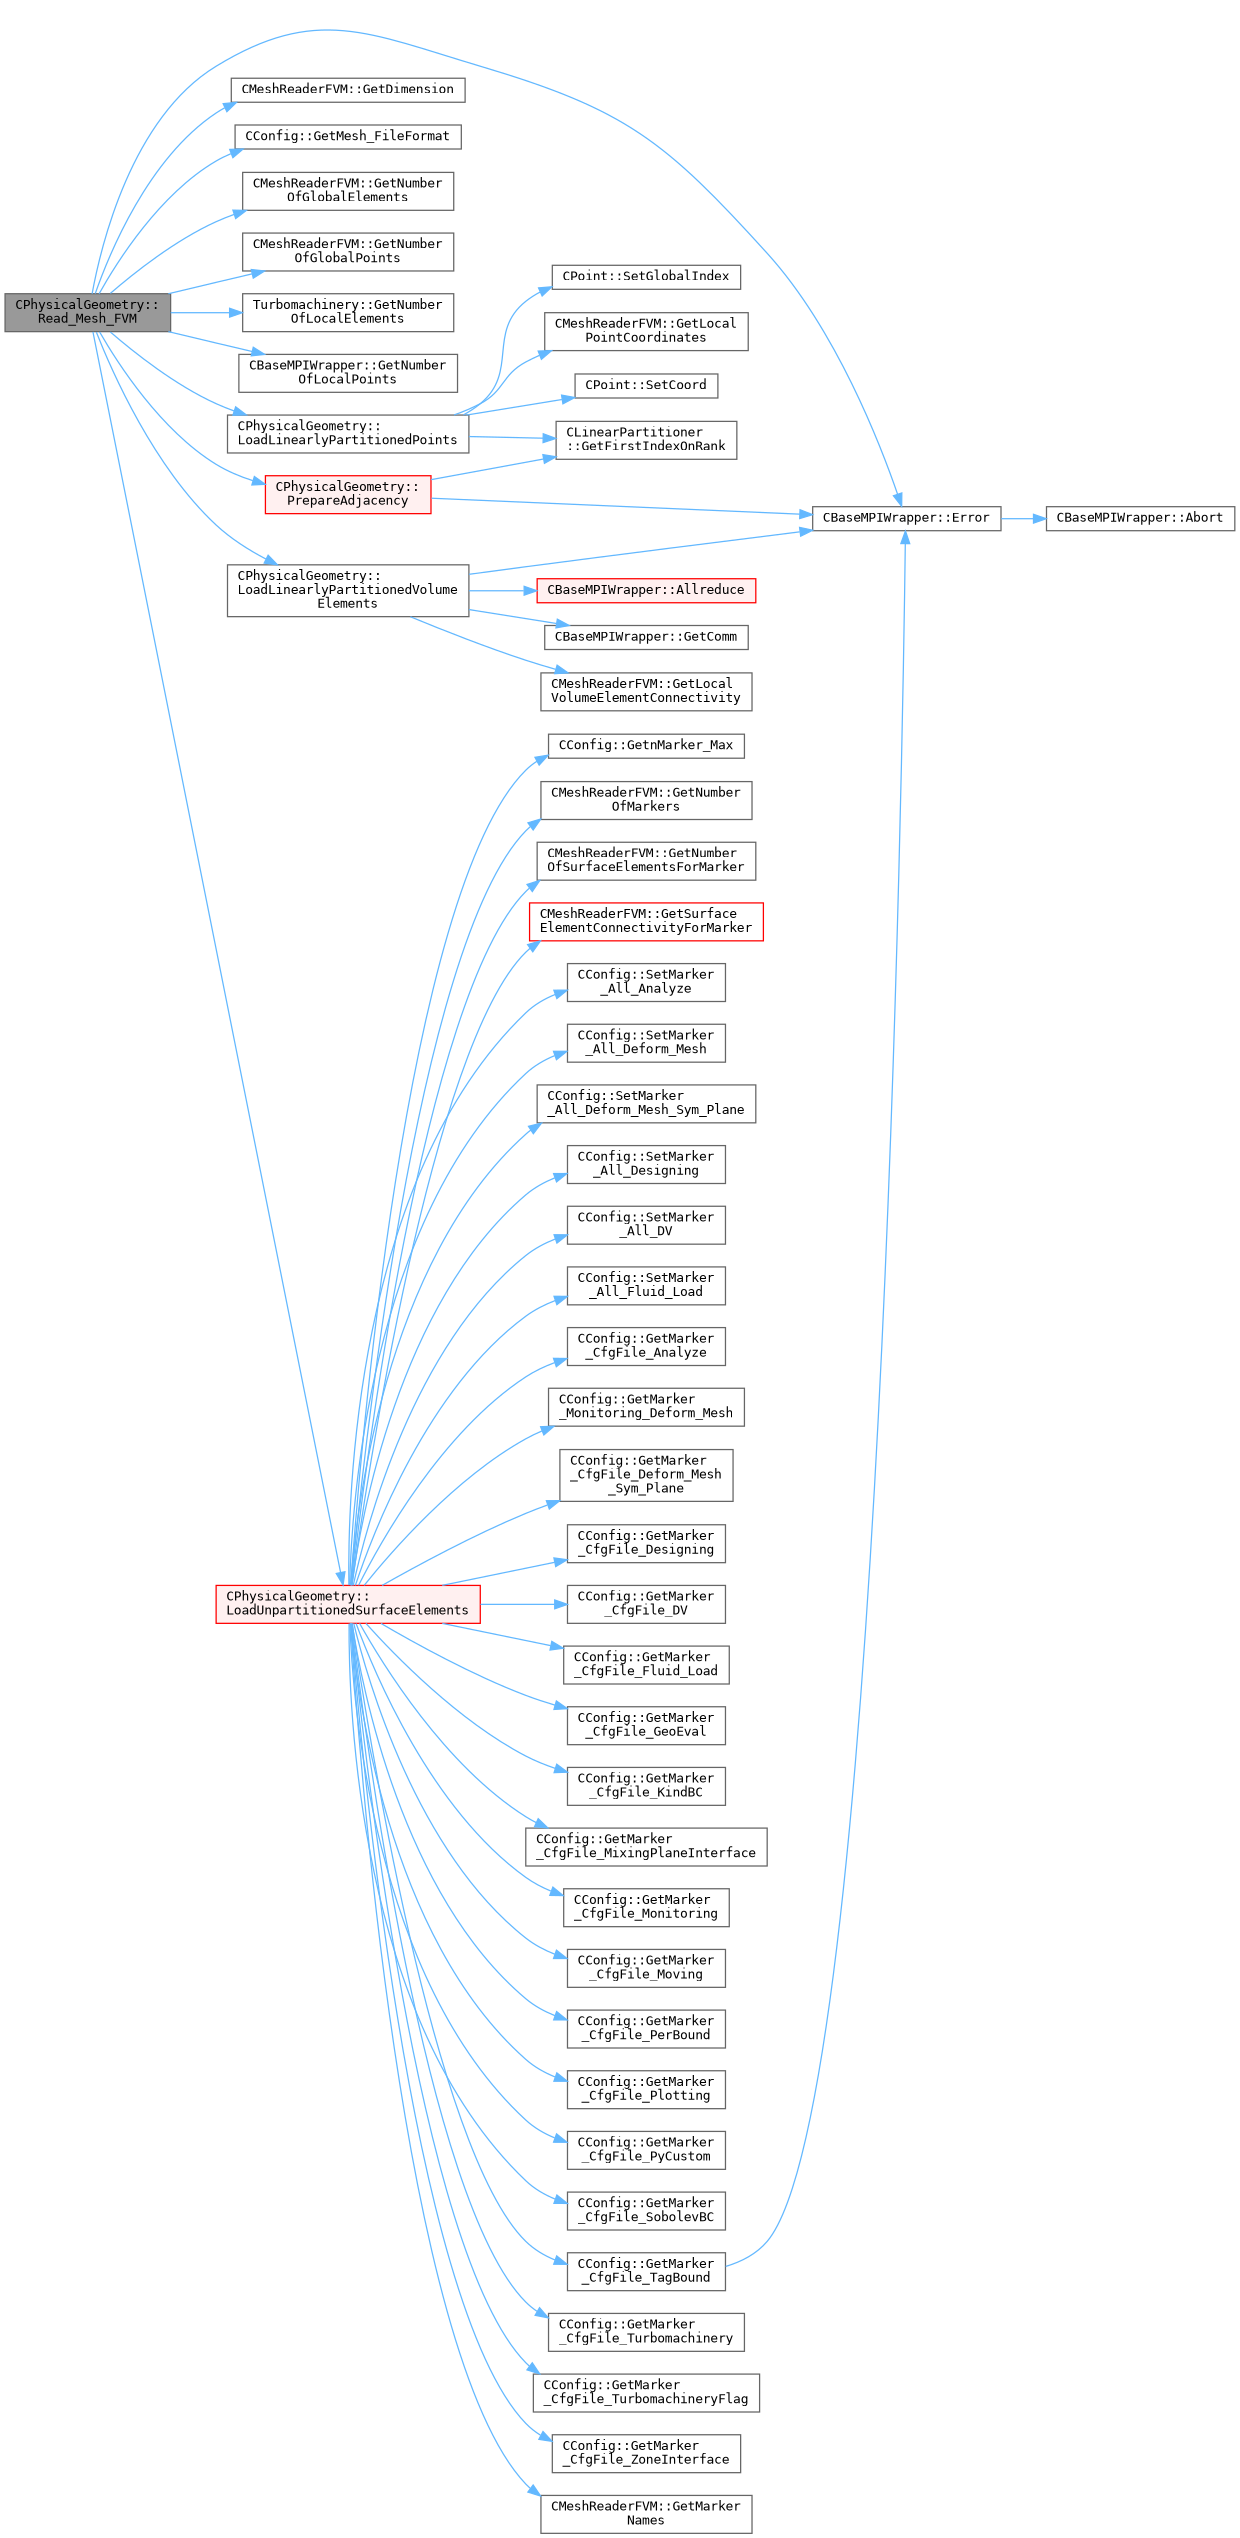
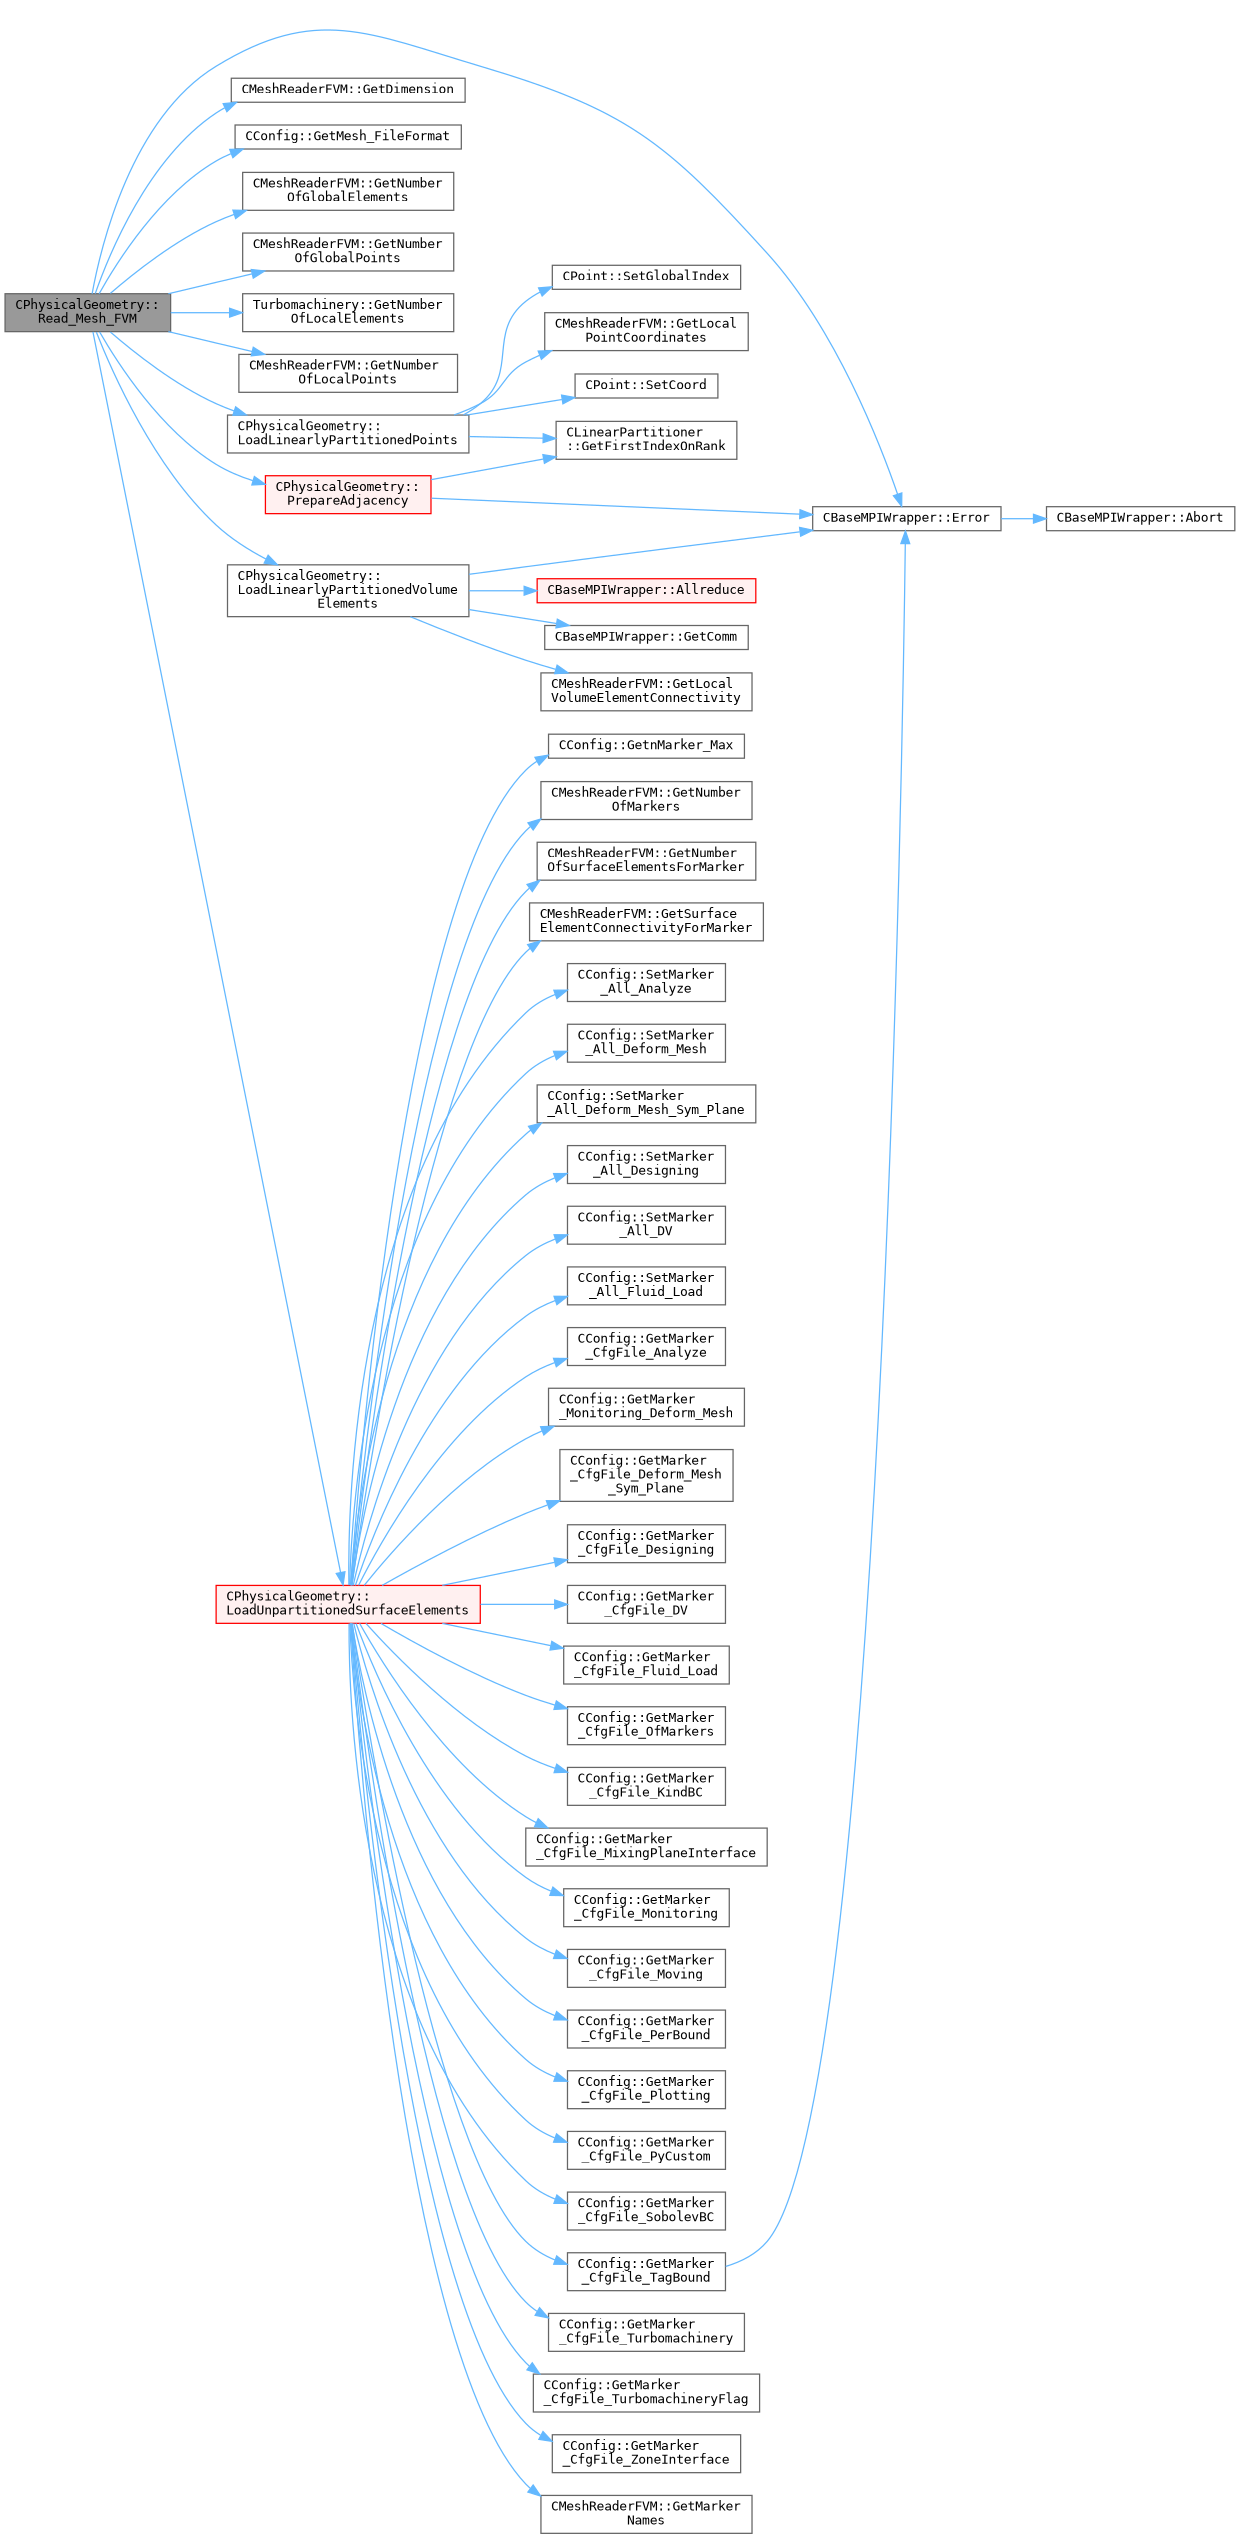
  digraph {
    fontname="DejaVu Sans Mono"
    rankdir=LR
    node [color=grey40 fillcolor=white fontname="DejaVu Sans Mono" fontsize=10 shape=box style=filled]
    edge [color=steelblue1 fontname="DejaVu Sans Mono" fontsize=10 labelfontname=Helvetica labelfontsize=10 style=solid]
    n1 [color=gray40 fillcolor=grey60 fontcolor=black height=0.2 label="CPhysicalGeometry::\lRead_Mesh_FVM" width=0.4]
    n2 [height=0.2 label="CBaseMPIWrapper::Error" width=0.4]
    n3 [height=0.2 label="CMeshReaderFVM::GetDimension" width=0.4]
    n4 [height=0.2 label="CConfig::GetMesh_FileFormat" width=0.4]
    n5 [height=0.2 label="CMeshReaderFVM::GetNumber\lOfGlobalElements" width=0.4]
    n6 [height=0.2 label="CMeshReaderFVM::GetNumber\lOfGlobalPoints" width=0.4]
    n7 [height=0.2 label="Turbomachinery::GetNumber\lOfLocalElements" width=0.4]
-   n8 [height=0.2 label="CBaseMPIWrapper::GetNumber\lOfLocalPoints" width=0.4]
+   n8 [height=0.2 label="CMeshReaderFVM::GetNumber\lOfLocalPoints" width=0.4]
    n9 [height=0.2 label="CPhysicalGeometry::\lLoadLinearlyPartitionedPoints" width=0.4]
    n10 [height=0.2 label="CPhysicalGeometry::\lLoadLinearlyPartitionedVolume\lElements" width=0.4]
    n11 [color=red fillcolor="#FFF0F0" height=0.2 label="CPhysicalGeometry::\lLoadUnpartitionedSurfaceElements" width=0.4]
    n12 [color=red fillcolor="#FFF0F0" height=0.2 label="CPhysicalGeometry::\lPrepareAdjacency" width=0.4]
    n13 [height=0.2 label="CBaseMPIWrapper::Abort" width=0.4]
    n14 [height=0.2 label="CLinearPartitioner\l::GetFirstIndexOnRank" width=0.4]
    n15 [height=0.2 label="CMeshReaderFVM::GetLocal\lPointCoordinates" width=0.4]
    n16 [height=0.2 label="CPoint::SetCoord" width=0.4]
    n17 [height=0.2 label="CPoint::SetGlobalIndex" width=0.4]
    n18 [color=red fillcolor="#FFF0F0" height=0.2 label="CBaseMPIWrapper::Allreduce" width=0.4]
    n19 [height=0.2 label="CBaseMPIWrapper::GetComm" width=0.4]
    n20 [height=0.2 label="CMeshReaderFVM::GetLocal\lVolumeElementConnectivity" width=0.4]
    n21 [height=0.2 label="CConfig::GetMarker\l_CfgFile_Analyze" width=0.4]
    n22 [height=0.2 label="CConfig::GetMarker\l_Monitoring_Deform_Mesh" width=0.4]
    n23 [height=0.2 label="CConfig::GetMarker\l_CfgFile_Deform_Mesh\l_Sym_Plane" width=0.4]
    n24 [height=0.2 label="CConfig::GetMarker\l_CfgFile_Designing" width=0.4]
    n25 [height=0.2 label="CConfig::GetMarker\l_CfgFile_DV" width=0.4]
    n26 [height=0.2 label="CConfig::GetMarker\l_CfgFile_Fluid_Load" width=0.4]
-   n27 [height=0.2 label="CConfig::GetMarker\l_CfgFile_GeoEval" width=0.4]
+   n27 [height=0.2 label="CConfig::GetMarker\l_CfgFile_OfMarkers" width=0.4]
    n28 [height=0.2 label="CConfig::GetMarker\l_CfgFile_KindBC" width=0.4]
    n29 [height=0.2 label="CConfig::GetMarker\l_CfgFile_MixingPlaneInterface" width=0.4]
    n30 [height=0.2 label="CConfig::GetMarker\l_CfgFile_Monitoring" width=0.4]
    n31 [height=0.2 label="CConfig::GetMarker\l_CfgFile_Moving" width=0.4]
    n32 [height=0.2 label="CConfig::GetMarker\l_CfgFile_PerBound" width=0.4]
    n33 [height=0.2 label="CConfig::GetMarker\l_CfgFile_Plotting" width=0.4]
    n34 [height=0.2 label="CConfig::GetMarker\l_CfgFile_PyCustom" width=0.4]
    n35 [height=0.2 label="CConfig::GetMarker\l_CfgFile_SobolevBC" width=0.4]
    n36 [height=0.2 label="CConfig::GetMarker\l_CfgFile_TagBound" width=0.4]
    n37 [height=0.2 label="CConfig::GetMarker\l_CfgFile_Turbomachinery" width=0.4]
    n38 [height=0.2 label="CConfig::GetMarker\l_CfgFile_TurbomachineryFlag" width=0.4]
    n39 [height=0.2 label="CConfig::GetMarker\l_CfgFile_ZoneInterface" width=0.4]
    n40 [height=0.2 label="CMeshReaderFVM::GetMarker\lNames" width=0.4]
    n41 [height=0.2 label="CConfig::GetnMarker_Max" width=0.4]
    n42 [height=0.2 label="CMeshReaderFVM::GetNumber\lOfMarkers" width=0.4]
    n43 [height=0.2 label="CMeshReaderFVM::GetNumber\lOfSurfaceElementsForMarker" width=0.4]
-   n44 [color=red height=0.2 label="CMeshReaderFVM::GetSurface\lElementConnectivityForMarker" width=0.4]
+   n44 [height=0.2 label="CMeshReaderFVM::GetSurface\lElementConnectivityForMarker" width=0.4]
    n45 [height=0.2 label="CConfig::SetMarker\l_All_Analyze" width=0.4]
    n46 [height=0.2 label="CConfig::SetMarker\l_All_Deform_Mesh" width=0.4]
    n47 [height=0.2 label="CConfig::SetMarker\l_All_Deform_Mesh_Sym_Plane" width=0.4]
    n48 [height=0.2 label="CConfig::SetMarker\l_All_Designing" width=0.4]
    n49 [height=0.2 label="CConfig::SetMarker\l_All_DV" width=0.4]
    n50 [height=0.2 label="CConfig::SetMarker\l_All_Fluid_Load" width=0.4]
    n1 -> n2
    n1 -> n3
    n1 -> n4
    n1 -> n5
    n1 -> n6
    n1 -> n7
    n1 -> n8
    n1 -> n9
    n1 -> n10
    n1 -> n11
    n1 -> n12
    n2 -> n13
    n9 -> n14
    n9 -> n15
    n9 -> n16
    n9 -> n17
    n10 -> n2
    n10 -> n18
    n10 -> n19
    n10 -> n20
    n11 -> n21
    n11 -> n22
    n11 -> n23
    n11 -> n24
    n11 -> n25
    n11 -> n26
    n11 -> n27
    n11 -> n28
    n11 -> n29
    n11 -> n30
    n11 -> n31
    n11 -> n32
    n11 -> n33
    n11 -> n34
    n11 -> n35
    n11 -> n36
    n11 -> n37
    n11 -> n38
    n11 -> n39
    n11 -> n40
    n11 -> n41
    n11 -> n42
    n11 -> n43
    n11 -> n44
    n11 -> n45
    n11 -> n46
    n11 -> n47
    n11 -> n48
    n11 -> n49
    n11 -> n50
    n12 -> n2
    n12 -> n14
    n36 -> n2
  }
